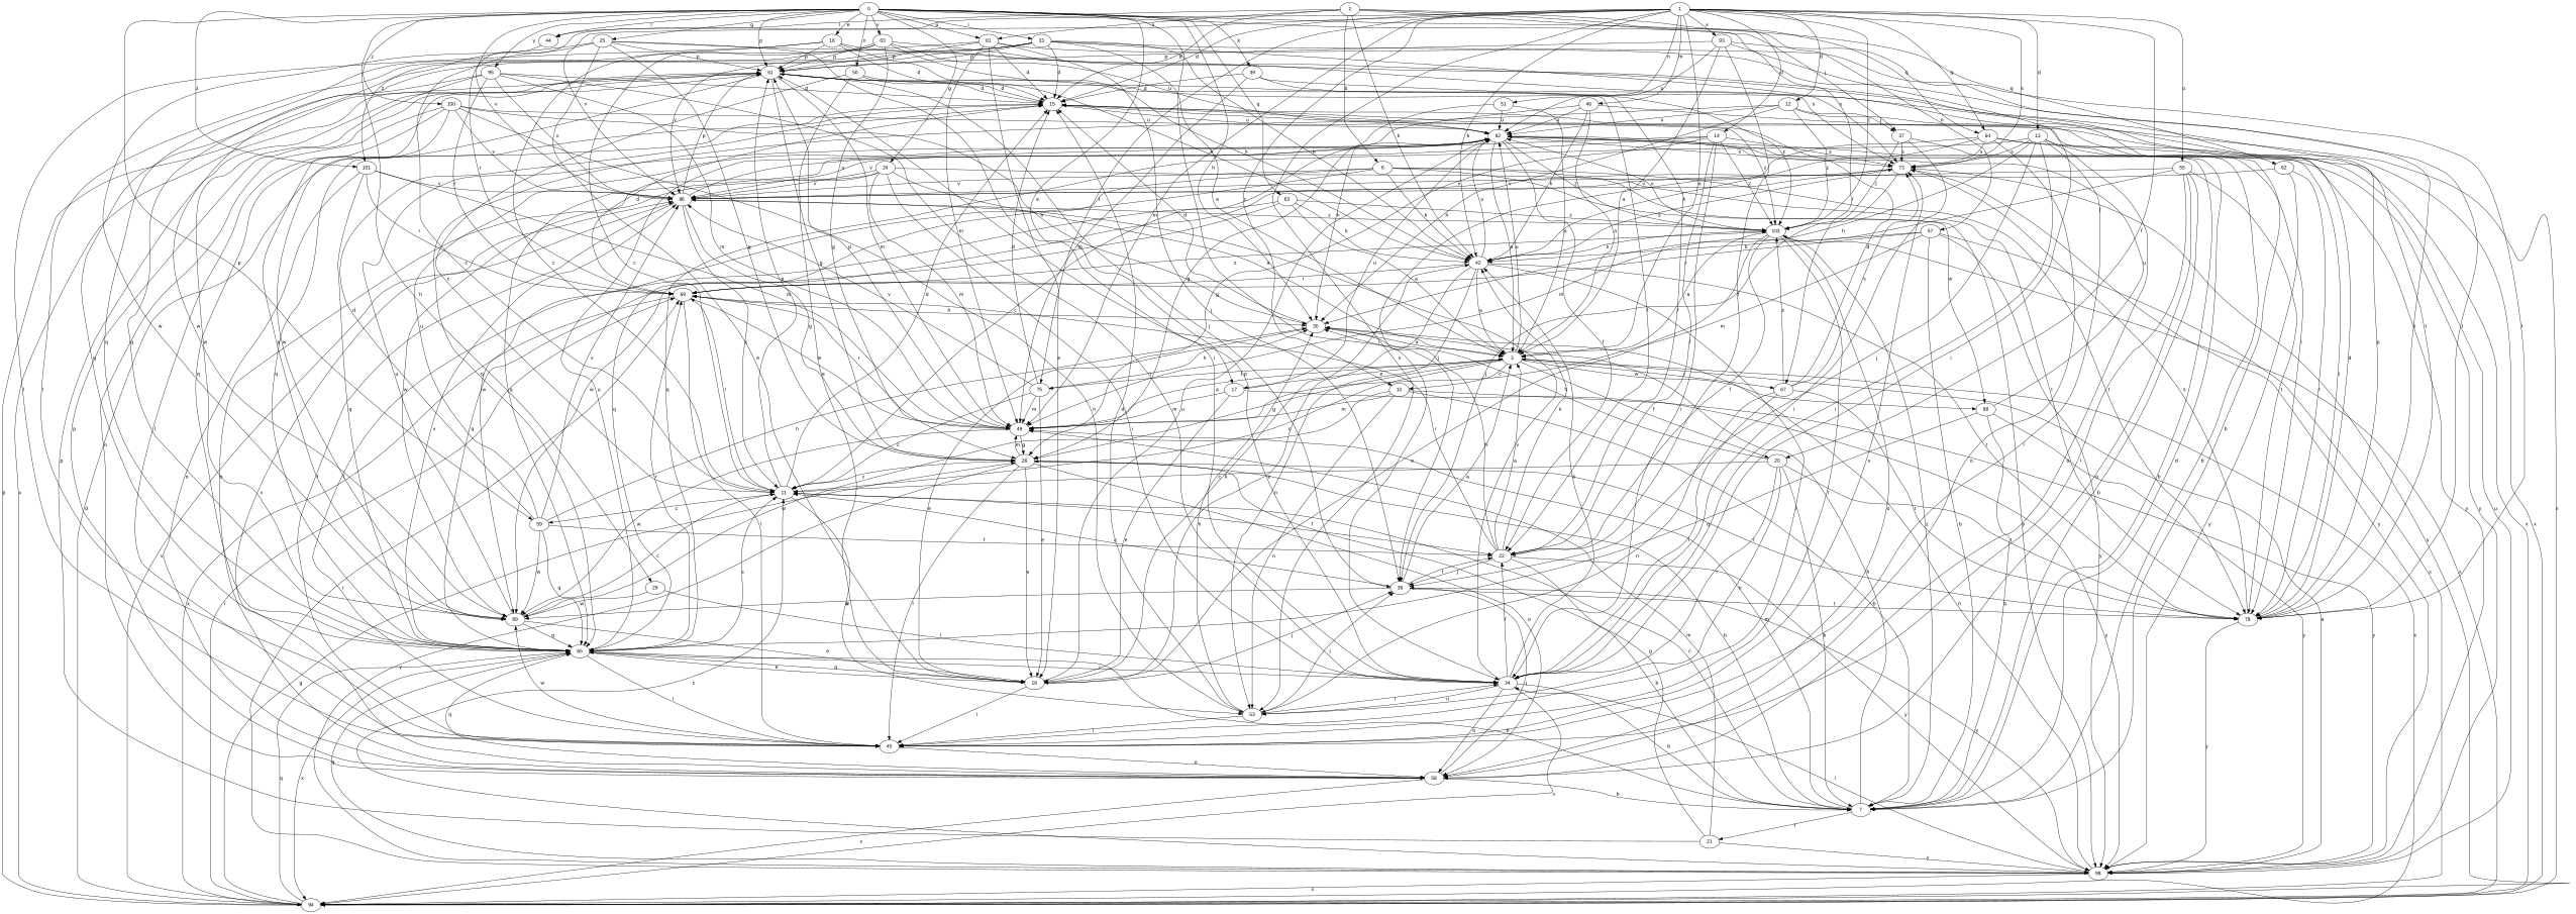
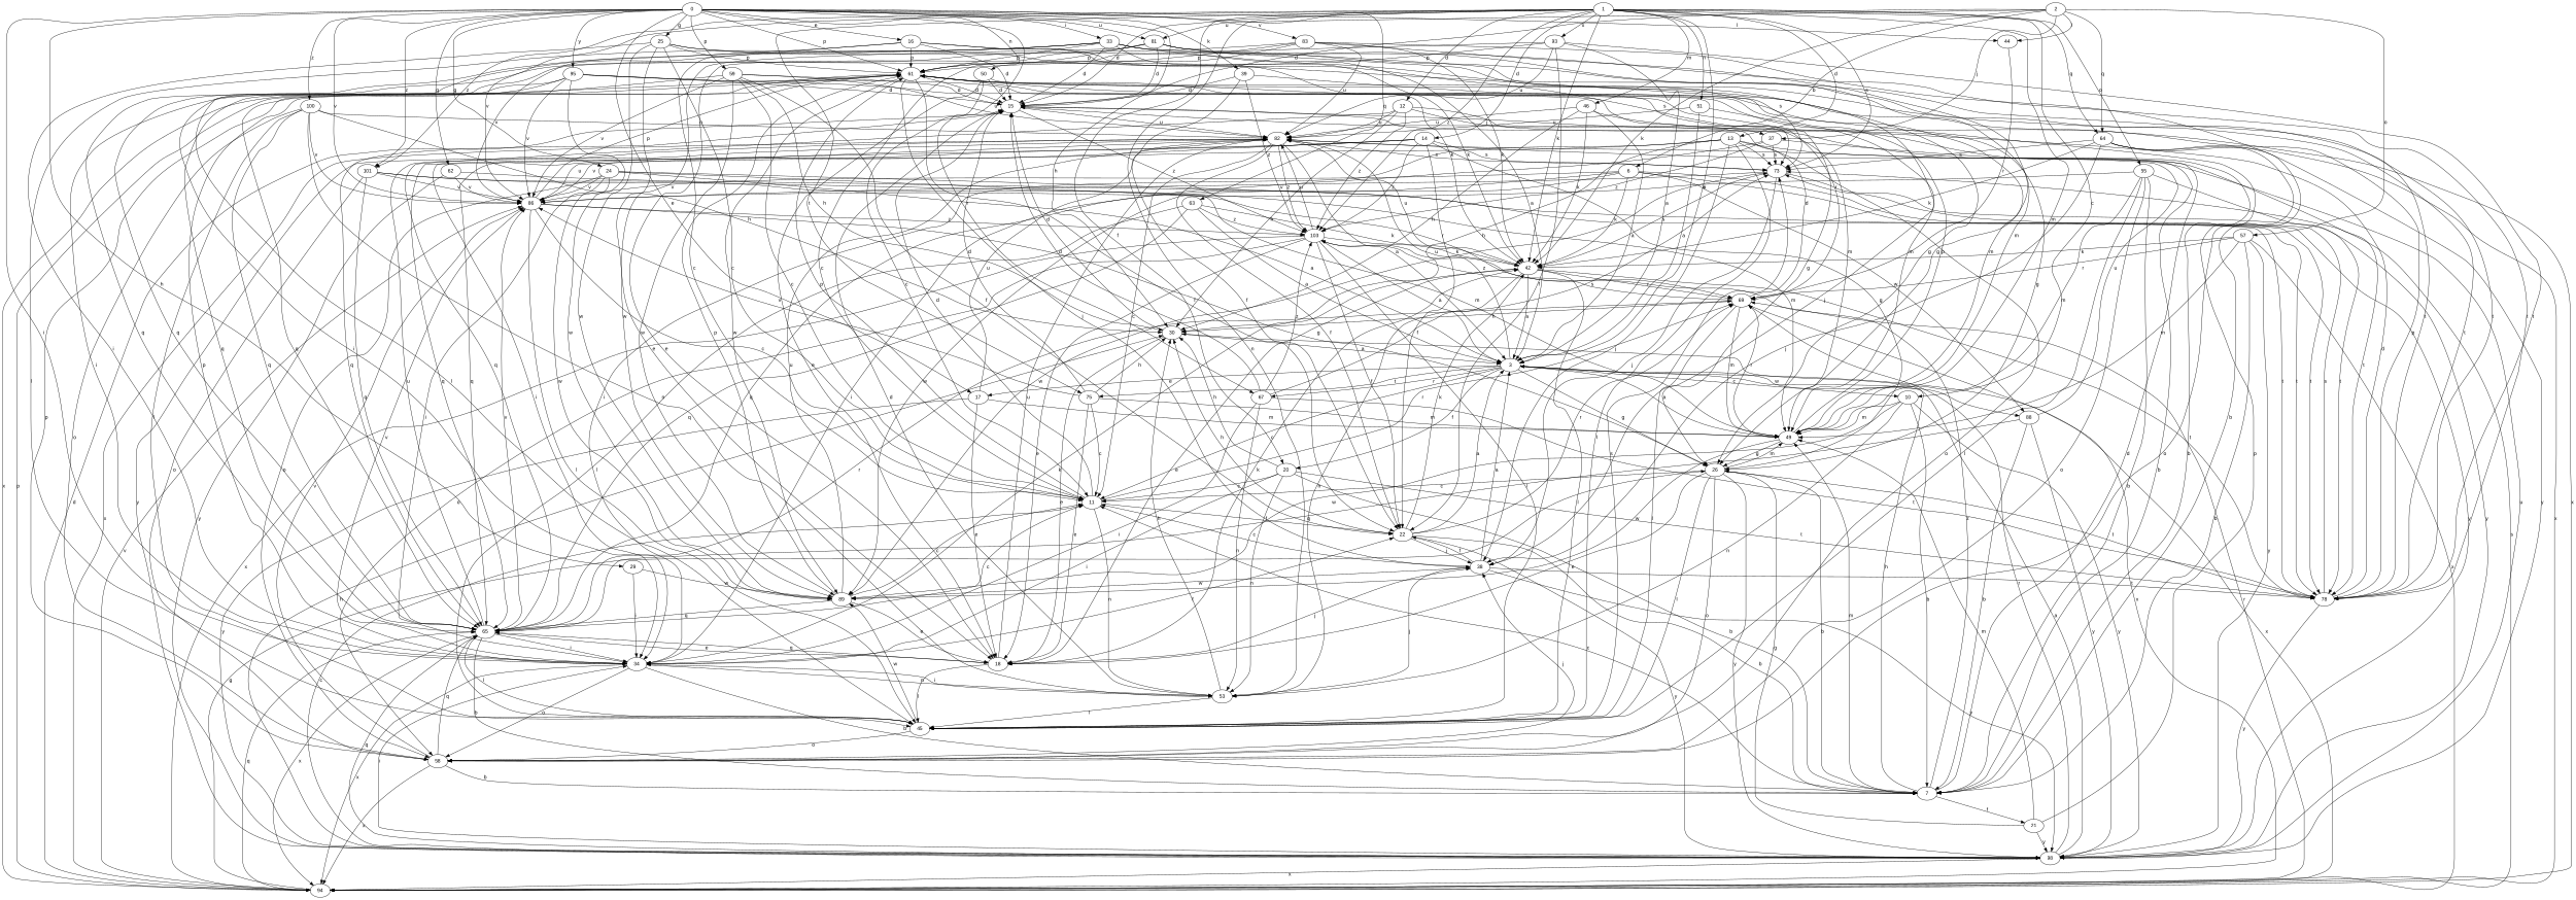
  strict digraph {
    fontname="Liberation Sans"
    node [fontname="Liberation Sans"]
    edge [fontname="Liberation Sans"]
    0
    16
    17
    24
    25
    29
    30
    33
    34
    39
    44
    50
    59
    61
    62
    63
    67
    81
    83
    86
    95
    100
    101
    15
    42
    73
    11
    45
    49
    82
    98
    18
    3
    78
    89
    58
    26
    65
    53
    94
    7
    22
    103
    69
    38
    1
    10
    12
    13
    14
    20
    46
    51
    55
    64
    75
    93
    88
    37
    2
    6
    57
    21
    0 -> 16 [label=e]
    0 -> 17 [label=e]
    0 -> 24 [label=g]
    0 -> 25 [label=g]
    0 -> 29 [label=h]
    0 -> 30 [label=h]
    0 -> 33 [label=i]
    0 -> 34 [label=i]
    0 -> 39 [label=k]
    0 -> 44 [label=l]
    0 -> 50 [label=n]
    0 -> 59 [label=p]
    0 -> 61 [label=p]
    0 -> 62 [label=q]
    0 -> 63 [label=q]
    0 -> 67 [label=r]
    0 -> 81 [label=u]
    0 -> 83 [label=v]
    0 -> 86 [label=v]
    0 -> 95 [label=y]
    0 -> 100 [label=z]
    0 -> 101 [label=z]
    16 -> 61 [label=p]
    16 -> 15 [label=d]
    16 -> 42 [label=k]
    16 -> 73 [label=s]
    16 -> 11 [label=c]
    16 -> 45 [label=l]
    17 -> 49 [label=m]
    17 -> 82 [label=u]
    17 -> 98 [label=y]
    17 -> 18 [label=e]
    24 -> 34 [label=i]
    24 -> 86 [label=v]
    24 -> 49 [label=m]
    24 -> 3 [label=a]
    24 -> 78 [label=t]
    24 -> 89 [label=w]
    24 -> 58 [label=o]
    25 -> 34 [label=i]
    25 -> 61 [label=p]
    25 -> 11 [label=c]
    25 -> 18 [label=e]
    25 -> 78 [label=t]
    25 -> 89 [label=w]
    25 -> 26 [label=g]
    29 -> 34 [label=i]
    29 -> 89 [label=w]
    30 -> 15 [label=d]
    30 -> 18 [label=e]
    30 -> 3 [label=a]
    33 -> 61 [label=p]
    33 -> 86 [label=v]
    33 -> 15 [label=d]
    33 -> 42 [label=k]
    33 -> 73 [label=s]
    33 -> 45 [label=l]
    33 -> 3 [label=a]
    33 -> 78 [label=t]
    33 -> 65 [label=q]
    34 -> 61 [label=p]
    34 -> 86 [label=v]
    34 -> 42 [label=k]
    34 -> 58 [label=o]
    34 -> 53 [label=n]
    34 -> 94 [label=x]
    34 -> 7 [label=b]
    34 -> 22 [label=f]
    39 -> 15 [label=d]
    39 -> 49 [label=m]
    39 -> 22 [label=f]
    39 -> 103 [label=z]
    44 -> 69 [label=r]
    50 -> 15 [label=d]
    50 -> 11 [label=c]
    50 -> 18 [label=e]
    50 -> 78 [label=t]
    59 -> 30 [label=h]
    59 -> 86 [label=v]
    59 -> 15 [label=d]
-   11 -> 59 [label=c]
+   59 -> 11 [label=c]
    59 -> 82 [label=u]
    59 -> 89 [label=w]
    59 -> 65 [label=q]
    59 -> 22 [label=f]
    61 -> 15 [label=d]
    61 -> 49 [label=m]
    61 -> 89 [label=w]
    61 -> 26 [label=g]
    61 -> 94 [label=x]
    61 -> 22 [label=f]
    61 -> 38 [label=j]
    62 -> 86 [label=v]
    62 -> 98 [label=y]
    62 -> 78 [label=t]
    63 -> 42 [label=k]
    63 -> 45 [label=l]
    63 -> 3 [label=a]
    63 -> 65 [label=q]
    63 -> 103 [label=z]
    67 -> 34 [label=i]
    67 -> 15 [label=d]
    67 -> 73 [label=s]
    67 -> 78 [label=t]
    67 -> 53 [label=n]
    67 -> 103 [label=z]
    81 -> 61 [label=p]
    81 -> 15 [label=d]
    81 -> 49 [label=m]
    81 -> 18 [label=e]
    81 -> 78 [label=t]
    81 -> 89 [label=w]
    81 -> 38 [label=j]
    83 -> 61 [label=p]
    83 -> 42 [label=k]
    83 -> 11 [label=c]
    83 -> 82 [label=u]
    83 -> 26 [label=g]
    83 -> 65 [label=q]
    83 -> 7 [label=b]
    86 -> 61 [label=p]
    86 -> 11 [label=c]
    86 -> 45 [label=l]
    86 -> 82 [label=u]
    86 -> 26 [label=g]
    86 -> 103 [label=z]
    95 -> 34 [label=i]
    95 -> 86 [label=v]
    95 -> 15 [label=d]
    95 -> 49 [label=m]
    95 -> 89 [label=w]
    95 -> 65 [label=q]
    95 -> 69 [label=r]
    100 -> 30 [label=h]
    100 -> 86 [label=v]
    100 -> 45 [label=l]
    100 -> 82 [label=u]
    100 -> 58 [label=o]
    100 -> 65 [label=q]
    100 -> 53 [label=n]
    101 -> 86 [label=v]
    101 -> 49 [label=m]
    101 -> 58 [label=o]
    101 -> 65 [label=q]
    101 -> 69 [label=r]
    15 -> 82 [label=u]
    15 -> 65 [label=q]
    15 -> 103 [label=z]
    42 -> 73 [label=s]
    42 -> 45 [label=l]
    42 -> 82 [label=u]
    42 -> 18 [label=e]
    42 -> 3 [label=a]
    42 -> 78 [label=t]
    42 -> 53 [label=n]
    42 -> 69 [label=r]
    73 -> 86 [label=v]
    73 -> 98 [label=y]
    73 -> 89 [label=w]
    73 -> 38 [label=j]
    11 -> 61 [label=p]
    11 -> 15 [label=d]
    11 -> 53 [label=n]
    11 -> 22 [label=f]
    11 -> 69 [label=r]
    45 -> 73 [label=s]
    45 -> 89 [label=w]
    45 -> 58 [label=o]
    49 -> 61 [label=p]
    49 -> 3 [label=a]
    49 -> 89 [label=w]
    49 -> 26 [label=g]
    49 -> 69 [label=r]
    82 -> 73 [label=s]
    82 -> 11 [label=c]
    82 -> 98 [label=y]
    82 -> 3 [label=a]
    82 -> 94 [label=x]
    82 -> 22 [label=f]
    82 -> 103 [label=z]
    98 -> 30 [label=h]
    98 -> 34 [label=i]
    98 -> 11 [label=c]
    98 -> 82 [label=u]
    98 -> 3 [label=a]
    98 -> 65 [label=q]
    98 -> 94 [label=x]
    98 -> 69 [label=r]
    18 -> 42 [label=k]
    18 -> 45 [label=l]
    18 -> 82 [label=u]
    18 -> 65 [label=q]
    18 -> 38 [label=j]
    3 -> 17 [label=e]
    3 -> 67 [label=r]
    3 -> 11 [label=c]
    3 -> 82 [label=u]
    3 -> 26 [label=g]
    3 -> 94 [label=x]
    3 -> 10 [label=c]
    3 -> 20 [label=f]
    3 -> 75 [label=t]
    3 -> 88 [label=w]
    78 -> 61 [label=p]
    78 -> 15 [label=d]
    78 -> 73 [label=s]
    78 -> 98 [label=y]
    89 -> 61 [label=p]
    89 -> 11 [label=c]
    89 -> 82 [label=u]
    89 -> 18 [label=e]
    89 -> 65 [label=q]
    58 -> 61 [label=p]
    58 -> 86 [label=v]
    58 -> 65 [label=q]
    58 -> 94 [label=x]
    58 -> 7 [label=b]
    58 -> 38 [label=j]
    26 -> 11 [label=c]
    26 -> 45 [label=l]
    26 -> 49 [label=m]
    26 -> 98 [label=y]
    26 -> 18 [label=e]
    26 -> 78 [label=t]
    26 -> 58 [label=o]
    26 -> 7 [label=b]
    65 -> 34 [label=i]
    65 -> 86 [label=v]
    65 -> 11 [label=c]
    65 -> 45 [label=l]
    65 -> 82 [label=u]
    65 -> 18 [label=e]
    65 -> 94 [label=x]
    65 -> 7 [label=b]
    65 -> 69 [label=r]
    53 -> 30 [label=h]
    53 -> 34 [label=i]
    53 -> 15 [label=d]
    53 -> 45 [label=l]
    53 -> 38 [label=j]
    94 -> 61 [label=p]
    94 -> 86 [label=v]
    94 -> 15 [label=d]
    94 -> 73 [label=s]
    94 -> 26 [label=g]
    94 -> 65 [label=q]
    94 -> 69 [label=r]
    7 -> 30 [label=h]
    7 -> 15 [label=d]
    7 -> 11 [label=c]
    7 -> 49 [label=m]
    7 -> 103 [label=z]
    7 -> 21 [label=f]
    22 -> 30 [label=h]
    22 -> 42 [label=k]
    22 -> 98 [label=y]
    22 -> 3 [label=a]
    22 -> 7 [label=b]
    22 -> 69 [label=r]
    22 -> 38 [label=j]
    103 -> 42 [label=k]
    103 -> 45 [label=l]
    103 -> 82 [label=u]
    103 -> 18 [label=e]
    103 -> 3 [label=a]
    103 -> 58 [label=o]
    103 -> 94 [label=x]
    103 -> 22 [label=f]
    69 -> 30 [label=h]
    69 -> 15 [label=d]
    69 -> 45 [label=l]
    69 -> 49 [label=m]
    69 -> 94 [label=x]
    69 -> 103 [label=z]
    38 -> 11 [label=c]
    38 -> 98 [label=y]
    38 -> 3 [label=a]
    38 -> 78 [label=t]
    38 -> 89 [label=w]
    38 -> 22 [label=f]
    1 -> 86 [label=v]
    1 -> 101 [label=z]
    1 -> 15 [label=d]
    1 -> 42 [label=k]
    1 -> 73 [label=s]
    1 -> 49 [label=m]
    1 -> 3 [label=a]
    1 -> 53 [label=n]
    1 -> 103 [label=z]
    1 -> 10 [label=c]
    1 -> 12 [label=d]
    1 -> 13 [label=d]
    1 -> 14 [label=d]
    1 -> 20 [label=f]
    1 -> 46 [label=m]
    1 -> 51 [label=n]
    1 -> 55 [label=o]
    1 -> 64 [label=q]
    1 -> 75 [label=t]
    1 -> 93 [label=x]
    10 -> 49 [label=m]
    10 -> 98 [label=y]
    10 -> 89 [label=w]
    10 -> 53 [label=n]
    10 -> 7 [label=b]
    12 -> 30 [label=h]
    12 -> 82 [label=u]
    12 -> 65 [label=q]
    12 -> 7 [label=b]
    12 -> 103 [label=z]
    12 -> 37 [label=j]
    13 -> 30 [label=h]
    13 -> 34 [label=i]
    13 -> 73 [label=s]
    13 -> 45 [label=l]
    13 -> 58 [label=o]
    13 -> 65 [label=q]
    13 -> 7 [label=b]
    13 -> 38 [label=j]
    14 -> 34 [label=i]
    14 -> 86 [label=v]
    14 -> 73 [label=s]
    14 -> 26 [label=g]
    14 -> 65 [label=q]
    14 -> 22 [label=f]
    14 -> 103 [label=z]
    20 -> 30 [label=h]
    20 -> 34 [label=i]
    20 -> 11 [label=c]
    20 -> 78 [label=t]
    20 -> 53 [label=n]
    20 -> 7 [label=b]
    46 -> 30 [label=h]
    46 -> 42 [label=k]
    46 -> 82 [label=u]
    46 -> 3 [label=a]
    46 -> 94 [label=x]
    51 -> 82 [label=u]
    51 -> 3 [label=a]
    51 -> 26 [label=g]
    55 -> 86 [label=v]
    55 -> 45 [label=l]
    55 -> 49 [label=m]
    55 -> 78 [label=t]
    55 -> 58 [label=o]
    55 -> 7 [label=b]
    64 -> 42 [label=k]
    64 -> 73 [label=s]
    64 -> 98 [label=y]
    64 -> 58 [label=o]
    64 -> 94 [label=x]
    64 -> 38 [label=j]
    75 -> 30 [label=h]
    75 -> 86 [label=v]
    75 -> 15 [label=d]
    75 -> 11 [label=c]
    75 -> 49 [label=m]
    75 -> 18 [label=e]
    93 -> 34 [label=i]
    93 -> 61 [label=p]
    93 -> 82 [label=u]
    93 -> 3 [label=a]
    93 -> 78 [label=t]
    93 -> 22 [label=f]
    88 -> 82 [label=u]
    88 -> 98 [label=y]
    88 -> 65 [label=q]
    88 -> 7 [label=b]
    37 -> 34 [label=i]
    37 -> 73 [label=s]
    37 -> 78 [label=t]
    37 -> 103 [label=z]
    2 -> 44 [label=l]
    2 -> 81 [label=u]
    2 -> 15 [label=d]
    2 -> 42 [label=k]
    2 -> 64 [label=q]
    2 -> 37 [label=j]
    2 -> 6 [label=b]
    2 -> 57 [label=o]
    6 -> 86 [label=v]
    6 -> 42 [label=k]
    6 -> 98 [label=y]
    6 -> 78 [label=t]
    6 -> 89 [label=w]
    6 -> 65 [label=q]
    6 -> 88 [label=w]
    57 -> 42 [label=k]
    57 -> 49 [label=m]
    57 -> 98 [label=y]
    57 -> 94 [label=x]
    57 -> 7 [label=b]
    57 -> 69 [label=r]
    21 -> 61 [label=p]
    21 -> 49 [label=m]
    21 -> 98 [label=y]
    21 -> 26 [label=g]
  }
